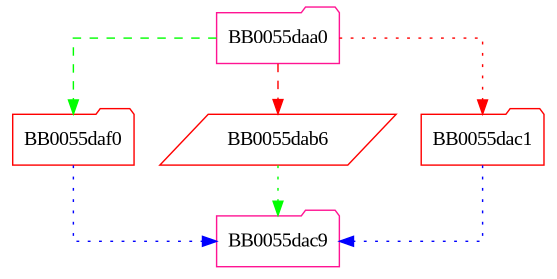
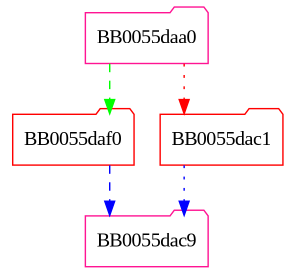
  digraph {
    fontname="Liberation Serif"
    splines=ortho
    node [color=red fontname="Liberation Serif" shape=folder]
    edge [color=green fontname="Liberation Serif" style=dotted]
    BB0055daa0 [color=deeppink]
    BB0055daf0
-   BB0055dab6 [shape=parallelogram]
    BB0055dac1
    BB0055dac9 [color=deeppink]
    BB0055daa0 -> BB0055daf0 [style=dashed]
-   BB0055daa0 -> BB0055dab6 [color=red style=dashed]
    BB0055daa0 -> BB0055dac1 [color=red]
-   BB0055daf0 -> BB0055dac9 [color=blue]
-   BB0055dab6 -> BB0055dac9
+   BB0055daf0 -> BB0055dac9 [color=blue style=dashed]
    BB0055dac1 -> BB0055dac9 [color=blue]
  }
